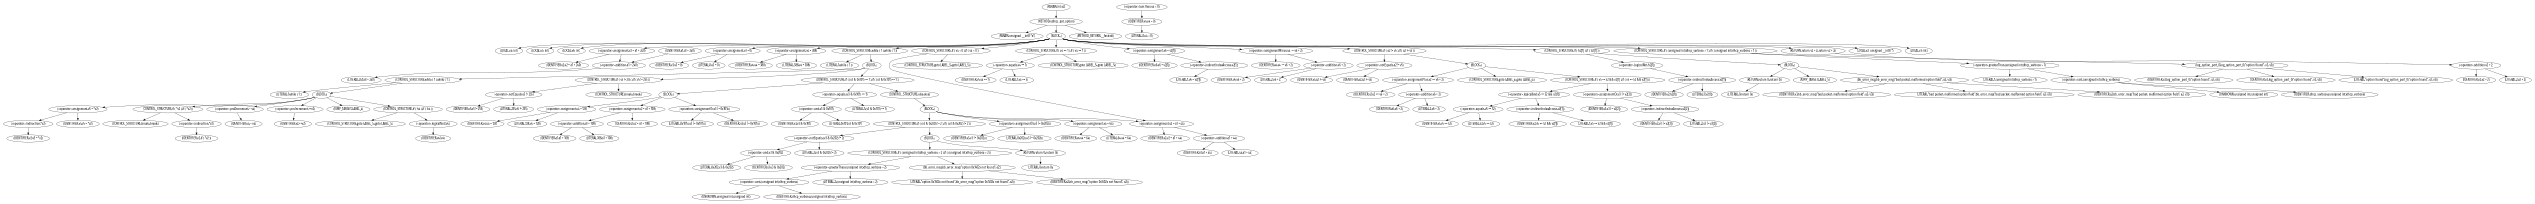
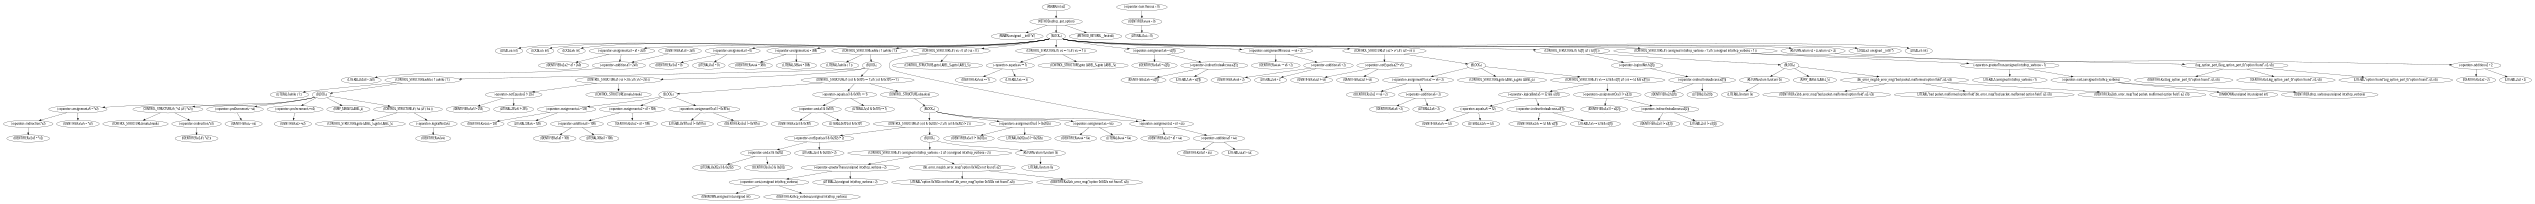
  digraph {
    fontname="Fira Sans"
    node [fontname="Fira Sans"]
    edge [fontname="Fira Sans"]
    n1 [label="(METHOD,udhcp_get_option)"]
    n2 [label="(PARAM,unsigned __int8 *a1)"]
    n3 [label="(BLOCK,,)"]
    n4 [label="(METHOD_RETURN,__fastcall)"]
    n5 [label="(PARAM,int a2)"]
    n6 [label="(LOCAL,v2: unsigned __int8 *)"]
    n7 [label="(LOCAL,v3: int)"]
    n8 [label="(LOCAL,v4: int)"]
    n9 [label="(LOCAL,v5: int)"]
    n10 [label="(LOCAL,v6: int)"]
    n11 [label="(<operator>.assignment,v2 = a1 + 240)"]
    n12 [label="(<operator>.assignment,v3 = 0)"]
    n13 [label="(<operator>.assignment,v4 = 388)"]
    n14 [label="(CONTROL_STRUCTURE,while ( 1 ),while ( 1 ))"]
    n15 [label="(CONTROL_STRUCTURE,if ( v4 == 1 ),if ( v4 == 1 ))"]
    n16 [label="(<operator>.assignment,v6 = v2[1])"]
    n17 [label="(<operator>.assignmentMinus,v4 -= v6 + 2)"]
    n18 [label="(CONTROL_STRUCTURE,if ( v4 < 0 ),if ( v4 < 0 ))"]
-   n19 [label="(CONTROL_STRUCTURE,if ( a2 != v5 ),if ( a2 != v5 ))"]
+   n19 [label="(CONTROL_STRUCTURE,if ( a2 != v7 ),if ( a2 != v5 ))"]
    n20 [label="(CONTROL_STRUCTURE,if ( !v2[1] ),if ( !v2[1] ))"]
    n21 [label="(CONTROL_STRUCTURE,if ( (unsigned int)dhcp_verbose > 1 ),if ( (unsigned int)dhcp_verbose > 1 ))"]
    n22 [label="(RETURN,return v2 + 2;,return v2 + 2;)"]
    n23 [label="(IDENTIFIER,v2,v2 = a1 + 240)"]
    n24 [label="(<operator>.addition,a1 + 240)"]
    n25 [label="(IDENTIFIER,v3,v3 = 0)"]
    n26 [label="(LITERAL,0,v3 = 0)"]
    n27 [label="(IDENTIFIER,v4,v4 = 388)"]
    n28 [label="(LITERAL,388,v4 = 388)"]
    n29 [label="(LITERAL,1,while ( 1 ))"]
    n30 [label="(BLOCK,,)"]
    n31 [label="(<operator>.equals,v4 == 1)"]
    n32 [label="(CONTROL_STRUCTURE,goto LABEL_5;,goto LABEL_5;)"]
    n33 [label="(IDENTIFIER,v6,v6 = v2[1])"]
    n34 [label="(<operator>.indirectIndexAccess,v2[1])"]
    n35 [label="(IDENTIFIER,v4,v4 -= v6 + 2)"]
    n36 [label="(<operator>.addition,v6 + 2)"]
    n37 [label="(<operator>.assignment,v2 = a1 + 44)"]
    n38 [label="(CONTROL_STRUCTURE,goto LABEL_5;,goto LABEL_5;)"]
    n39 [label="(<operator>.notEquals,a2 != v5)"]
    n40 [label="(BLOCK,,)"]
    n41 [label="(<operator>.logicalNot,!v2[1])"]
    n42 [label="(BLOCK,,)"]
    n43 [label="(<operator>.greaterThan,(unsigned int)dhcp_verbose > 1)"]
    n44 [label="(log_option_part_0,log_option_part_0(\"option found\", v2, v3))"]
    n45 [label="(<operator>.addition,v2 + 2)"]
    n46 [label="(LITERAL,240,a1 + 240)"]
    n47 [label="(IDENTIFIER,a1,a1 + 240)"]
    n48 [label="(CONTROL_STRUCTURE,while ( 1 ),while ( 1 ))"]
    n49 [label="(CONTROL_STRUCTURE,if ( v5 != 255 ),if ( v5 != 255 ))"]
    n50 [label="(CONTROL_STRUCTURE,if ( (v3 & 0x101) == 1 ),if ( (v3 & 0x101) == 1 ))"]
    n51 [label="(LITERAL,1,while ( 1 ))"]
    n52 [label="(BLOCK,,)"]
    n53 [label="(<operator>.notEquals,v5 != 255)"]
    n54 [label="(CONTROL_STRUCTURE,break;,break;)"]
    n55 [label="(<operator>.equals,(v3 & 0x101) == 1)"]
    n56 [label="(BLOCK,,)"]
    n57 [label="(CONTROL_STRUCTURE,else,else)"]
    n58 [label="(<operator>.assignment,v5 = *v2)"]
    n59 [label="(CONTROL_STRUCTURE,if ( *v2 ),if ( *v2 ))"]
    n60 [label="(<operator>.preDecrement,--v4)"]
    n61 [label="(<operator>.preIncrement,++v2)"]
    n62 [label="(JUMP_TARGET,LABEL_4)"]
    n63 [label="(CONTROL_STRUCTURE,if ( !v4 ),if ( !v4 ))"]
    n64 [label="(IDENTIFIER,v5,v5 = *v2)"]
    n65 [label="(<operator>.indirection,*v2)"]
    n66 [label="(<operator>.indirection,*v2)"]
    n67 [label="(CONTROL_STRUCTURE,break;,break;)"]
    n68 [label="(IDENTIFIER,v4,--v4)"]
    n69 [label="(IDENTIFIER,v2,++v2)"]
    n70 [label="(<operator>.logicalNot,!v4)"]
    n71 [label="(CONTROL_STRUCTURE,goto LABEL_5;,goto LABEL_5;)"]
    n72 [label="(IDENTIFIER,v2,v5 = *v2)"]
    n73 [label="(IDENTIFIER,v2,if ( *v2 ))"]
    n74 [label="(IDENTIFIER,v4,!v4)"]
    n75 [label="(IDENTIFIER,v5,v5 != 255)"]
    n76 [label="(LITERAL,255,v5 != 255)"]
    n77 [label="(<operator>.and,v3 & 0x101)"]
    n78 [label="(LITERAL,1,(v3 & 0x101) == 1)"]
    n79 [label="(<operators>.assignmentOr,v3 |= 0x101u)"]
    n80 [label="(<operator>.assignment,v2 = a1 + 108)"]
    n81 [label="(<operator>.assignment,v4 = 128)"]
    n82 [label="(BLOCK,,)"]
    n83 [label="(IDENTIFIER,v3,v3 & 0x101)"]
    n84 [label="(LITERAL,0x101,v3 & 0x101)"]
    n85 [label="(IDENTIFIER,v3,v3 |= 0x101u)"]
    n86 [label="(LITERAL,0x101u,v3 |= 0x101u)"]
    n87 [label="(IDENTIFIER,v2,v2 = a1 + 108)"]
    n88 [label="(<operator>.addition,a1 + 108)"]
    n89 [label="(IDENTIFIER,v4,v4 = 128)"]
    n90 [label="(LITERAL,128,v4 = 128)"]
    n91 [label="(IDENTIFIER,a1,a1 + 108)"]
    n92 [label="(LITERAL,108,a1 + 108)"]
    n93 [label="(CONTROL_STRUCTURE,if ( (v3 & 0x202) != 2 ),if ( (v3 & 0x202) != 2 ))"]
    n94 [label="(<operators>.assignmentOr,v3 |= 0x202u)"]
    n95 [label="(<operator>.assignment,v4 = 64)"]
    n96 [label="(<operator>.notEquals,(v3 & 0x202) != 2)"]
    n97 [label="(BLOCK,,)"]
    n98 [label="(IDENTIFIER,v3,v3 |= 0x202u)"]
    n99 [label="(LITERAL,0x202u,v3 |= 0x202u)"]
    n100 [label="(IDENTIFIER,v2,v2 = a1 + 44)"]
    n101 [label="(<operator>.addition,a1 + 44)"]
    n102 [label="(IDENTIFIER,v4,v4 = 64)"]
    n103 [label="(LITERAL,64,v4 = 64)"]
    n104 [label="(<operator>.and,v3 & 0x202)"]
    n105 [label="(LITERAL,2,(v3 & 0x202) != 2)"]
    n106 [label="(CONTROL_STRUCTURE,if ( (unsigned int)dhcp_verbose > 2 ),if ( (unsigned int)dhcp_verbose > 2 ))"]
    n107 [label="(RETURN,return 0;,return 0;)"]
    n108 [label="(IDENTIFIER,v3,v3 & 0x202)"]
    n109 [label="(LITERAL,0x202,v3 & 0x202)"]
    n110 [label="(<operator>.greaterThan,(unsigned int)dhcp_verbose > 2)"]
    n111 [label="(bb_error_msg,bb_error_msg(\"option 0x%02x not found\", a2))"]
    n112 [label="(LITERAL,0,return 0;)"]
    n113 [label="(<operator>.cast,(unsigned int)dhcp_verbose)"]
    n114 [label="(LITERAL,2,(unsigned int)dhcp_verbose > 2)"]
    n115 [label="(LITERAL,\"option 0x%02x not found\",bb_error_msg(\"option 0x%02x not found\", a2))"]
    n116 [label="(IDENTIFIER,a2,bb_error_msg(\"option 0x%02x not found\", a2))"]
    n117 [label="(UNKNOWN,unsigned int,unsigned int)"]
    n118 [label="(IDENTIFIER,dhcp_verbose,(unsigned int)dhcp_verbose)"]
    n119 [label="(IDENTIFIER,a1,a1 + 44)"]
    n120 [label="(LITERAL,44,a1 + 44)"]
    n121 [label="(IDENTIFIER,v5,v4 == 1)"]
    n122 [label="(LITERAL,1,v4 == 5)"]
+   n123 [label="(IDENTIFIER,v2,v6 = v2[1])"]
    n124 [label="(LITERAL,1,v6 = v2[1])"]
    n125 [label="(IDENTIFIER,v6,v6 + 2)"]
    n126 [label="(LITERAL,2,v6 + 2)"]
    n127 [label="(<operator>.lessThan,v4 < 0)"]
    n128 [label="(IDENTIFIER,v4,v4 < 0)"]
    n129 [label="(LITERAL,0,v4 < 0)"]
    n130 [label="(IDENTIFIER,a2,a2 != v5)"]
    n131 [label="(IDENTIFIER,v5,a2 != v5)"]
    n132 [label="(CONTROL_STRUCTURE,if ( v5 == 52 && v2[1] ),if ( v5 == 52 && v2[1] ))"]
    n133 [label="(<operator>.assignmentPlus,v2 += v6 + 2)"]
    n134 [label="(CONTROL_STRUCTURE,goto LABEL_4;,goto LABEL_4;)"]
    n135 [label="(<operator>.logicalAnd,v5 == 52 && v2[1])"]
    n136 [label="(<operators>.assignmentOr,v3 |= v2[2])"]
    n137 [label="(IDENTIFIER,v2,v2 += v6 + 2)"]
    n138 [label="(<operator>.addition,v6 + 2)"]
    n139 [label="(<operator>.equals,v5 == 52)"]
    n140 [label="(<operator>.indirectIndexAccess,v2[1])"]
    n141 [label="(IDENTIFIER,v3,v3 |= v2[2])"]
    n142 [label="(<operator>.indirectIndexAccess,v2[2])"]
    n143 [label="(IDENTIFIER,v5,v5 == 52)"]
    n144 [label="(LITERAL,52,v5 == 52)"]
    n145 [label="(IDENTIFIER,v2,v5 == 52 && v2[1])"]
    n146 [label="(LITERAL,1,v5 == 52 && v2[1])"]
    n147 [label="(IDENTIFIER,v2,v3 |= v2[2])"]
    n148 [label="(LITERAL,2,v3 |= v2[2])"]
    n149 [label="(IDENTIFIER,v6,v6 + 2)"]
    n150 [label="(LITERAL,2,v6 + 2)"]
    n151 [label="(<operator>.indirectIndexAccess,v2[1])"]
    n152 [label="(JUMP_TARGET,LABEL_5)"]
    n153 [label="(bb_error_msg,bb_error_msg(\"bad packet, malformed option field\", a2, v3))"]
    n154 [label="(RETURN,return 0;,return 0;)"]
    n155 [label="(IDENTIFIER,v2,!v2[1])"]
    n156 [label="(LITERAL,1,!v2[1])"]
    n157 [label="(LITERAL,\"bad packet, malformed option field\",bb_error_msg(\"bad packet, malformed option field\", a2, v3))"]
    n158 [label="(IDENTIFIER,a2,bb_error_msg(\"bad packet, malformed option field\", a2, v3))"]
    n159 [label="(IDENTIFIER,v3,bb_error_msg(\"bad packet, malformed option field\", a2, v3))"]
    n160 [label="(LITERAL,0,return 0;)"]
    n161 [label="(<operator>.cast,(unsigned int)dhcp_verbose)"]
    n162 [label="(LITERAL,1,(unsigned int)dhcp_verbose > 1)"]
    n163 [label="(LITERAL,\"option found\",log_option_part_0(\"option found\", v2, v3))"]
    n164 [label="(IDENTIFIER,v2,log_option_part_0(\"option found\", v2, v3))"]
    n165 [label="(IDENTIFIER,v3,log_option_part_0(\"option found\", v2, v3))"]
    n166 [label="(UNKNOWN,unsigned int,unsigned int)"]
    n167 [label="(IDENTIFIER,dhcp_verbose,(unsigned int)dhcp_verbose)"]
    n168 [label="(IDENTIFIER,v2,v2 + 2)"]
    n169 [label="(LITERAL,2,v2 + 2)"]
    n1 -> n2
    n1 -> n3
    n1 -> n4
    n3 -> n6
    n3 -> n7
    n3 -> n8
    n3 -> n9
    n3 -> n10
    n3 -> n11
    n3 -> n12
    n3 -> n13
    n3 -> n14
    n3 -> n15
    n3 -> n16
    n3 -> n17
    n3 -> n18
    n3 -> n19
    n3 -> n20
    n3 -> n21
    n3 -> n22
    n5 -> n1
    n11 -> n23
    n11 -> n24
    n12 -> n25
    n12 -> n26
    n13 -> n27
    n13 -> n28
    n14 -> n29
    n14 -> n30
    n15 -> n31
    n15 -> n32
    n16 -> n33
    n16 -> n34
    n17 -> n35
    n17 -> n36
    n18 -> n37
    n18 -> n38
    n19 -> n39
    n19 -> n40
    n20 -> n41
    n20 -> n42
    n21 -> n43
    n21 -> n44
    n22 -> n45
    n24 -> n46
    n30 -> n48
    n30 -> n49
    n30 -> n50
    n31 -> n121
    n31 -> n122
+   n34 -> n123
    n34 -> n124
    n36 -> n125
    n36 -> n126
    n37 -> n100
    n37 -> n101
    n39 -> n130
    n39 -> n131
    n40 -> n132
    n40 -> n133
    n40 -> n134
    n41 -> n151
    n42 -> n152
    n42 -> n153
    n42 -> n154
    n43 -> n161
    n43 -> n162
    n44 -> n163
    n44 -> n164
    n44 -> n165
    n45 -> n168
    n45 -> n169
    n47 -> n24
    n48 -> n51
    n48 -> n52
    n49 -> n53
    n49 -> n54
    n50 -> n55
    n50 -> n56
    n50 -> n57
    n52 -> n58
    n52 -> n59
    n52 -> n60
    n52 -> n61
    n52 -> n62
    n52 -> n63
    n53 -> n75
    n53 -> n76
    n55 -> n77
    n55 -> n78
    n56 -> n79
    n56 -> n80
    n56 -> n81
    n57 -> n82
    n58 -> n64
    n58 -> n65
    n59 -> n66
    n59 -> n67
    n60 -> n68
    n61 -> n69
    n63 -> n70
    n63 -> n71
    n65 -> n72
    n66 -> n73
    n70 -> n74
    n77 -> n83
    n77 -> n84
    n79 -> n85
    n79 -> n86
    n80 -> n87
    n80 -> n88
    n81 -> n89
    n81 -> n90
    n82 -> n37
    n82 -> n93
    n82 -> n94
    n82 -> n95
    n88 -> n91
    n88 -> n92
    n93 -> n96
    n93 -> n97
    n94 -> n98
    n94 -> n99
    n95 -> n102
    n95 -> n103
    n96 -> n104
    n96 -> n105
    n97 -> n106
    n97 -> n107
    n101 -> n119
    n101 -> n120
    n104 -> n108
    n104 -> n109
    n106 -> n110
    n106 -> n111
    n107 -> n112
    n110 -> n113
    n110 -> n114
    n111 -> n115
    n111 -> n116
    n113 -> n117
    n113 -> n118
    n127 -> n128
    n128 -> n129
    n132 -> n135
    n132 -> n136
    n133 -> n137
    n133 -> n138
    n135 -> n139
    n135 -> n140
    n136 -> n141
    n136 -> n142
    n138 -> n149
    n138 -> n150
    n139 -> n143
    n139 -> n144
    n140 -> n145
    n140 -> n146
    n142 -> n147
    n142 -> n148
    n151 -> n155
    n151 -> n156
    n153 -> n157
    n153 -> n158
    n153 -> n159
    n154 -> n160
    n161 -> n166
    n161 -> n167
  }
